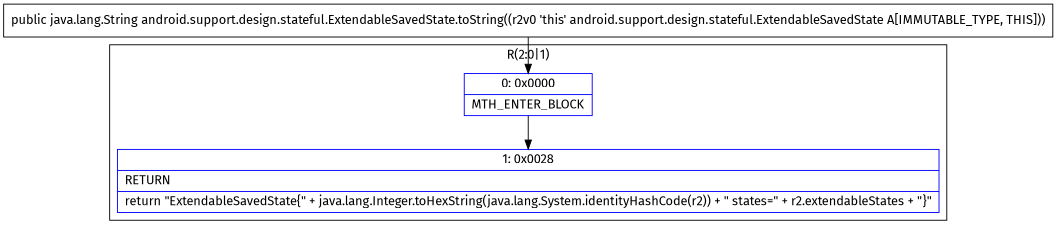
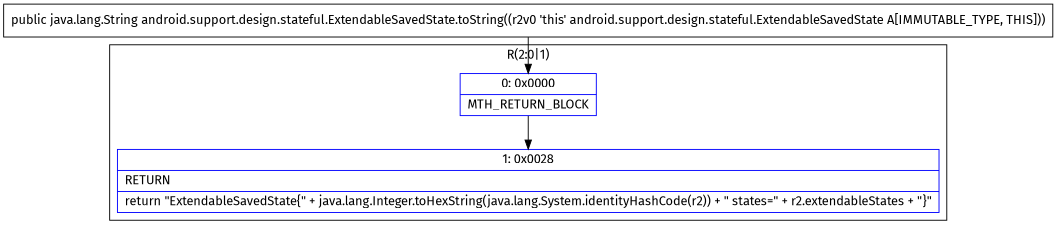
  digraph {
    fontname="Fira Sans"
    node [color=blue shape=record fontname="Fira Sans"]
    edge [fontname="Fira Sans"]
-   n1 [label="{0\:\ 0x0000|MTH_ENTER_BLOCK\l}"]
+   n1 [label="{0\:\ 0x0000|MTH_RETURN_BLOCK\l}"]
    n2 [label="{1\:\ 0x0028|RETURN\l|return \"ExtendableSavedState\{\" + java.lang.Integer.toHexString(java.lang.System.identityHashCode(r2)) + \" states=\" + r2.extendableStates + \"\}\"\l}"]
    n3 [label="{public java.lang.String android.support.design.stateful.ExtendableSavedState.toString((r2v0 'this' android.support.design.stateful.ExtendableSavedState A[IMMUTABLE_TYPE, THIS])) }" color=""]
    subgraph cluster_1 {
      label="R(2:0|1)"
      n1
      n2
    }
    n1 -> n2
    n3 -> n1
  }
